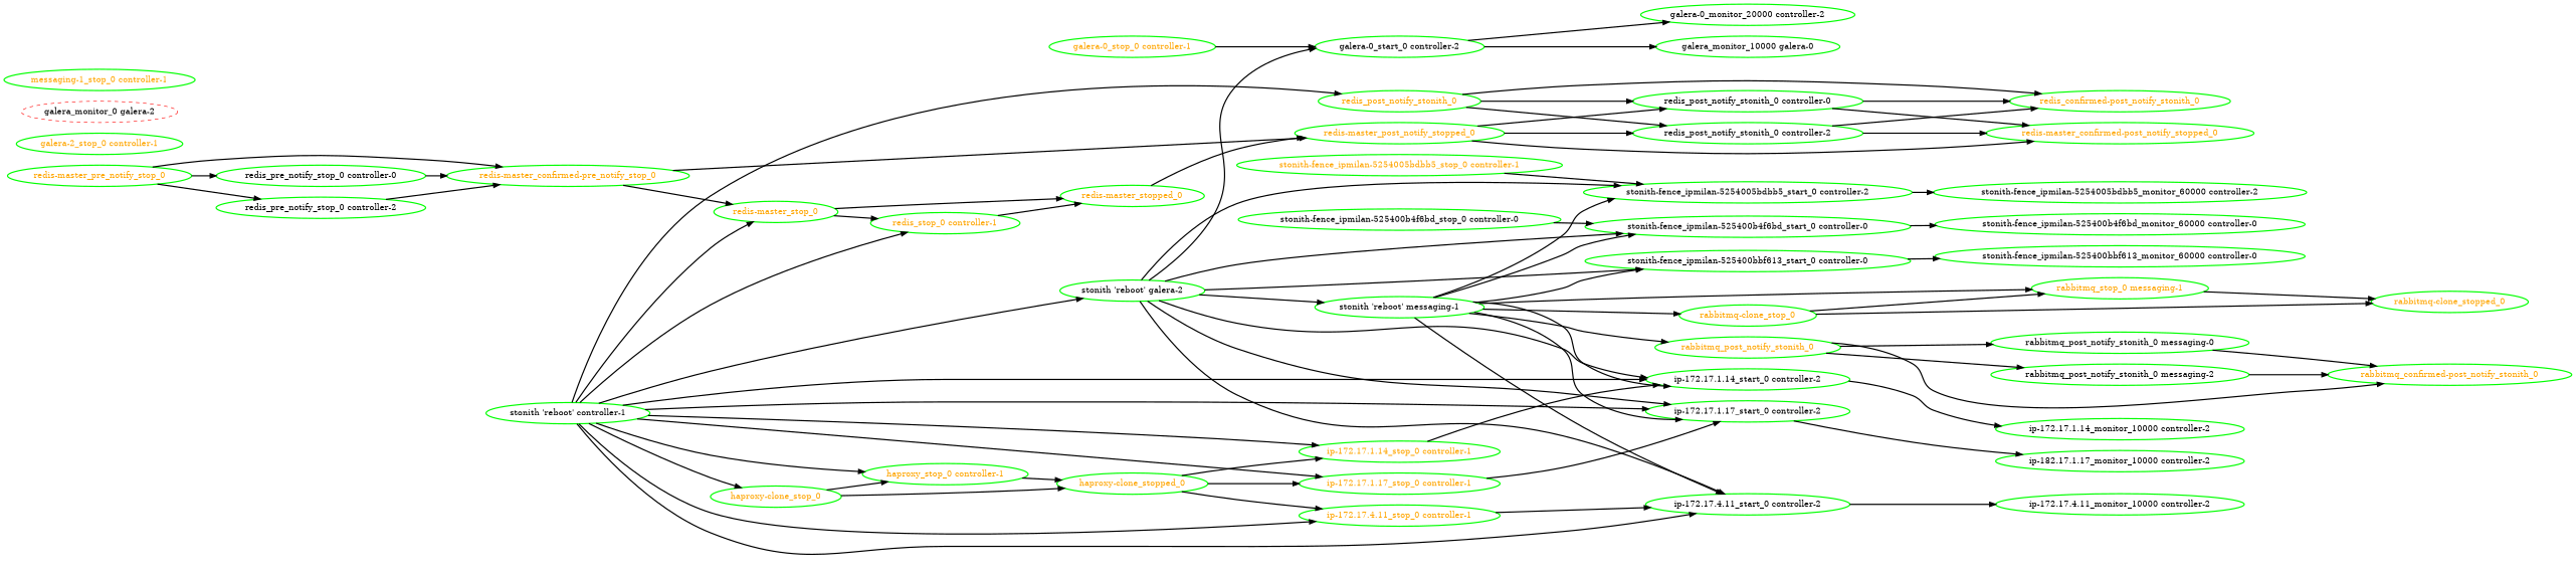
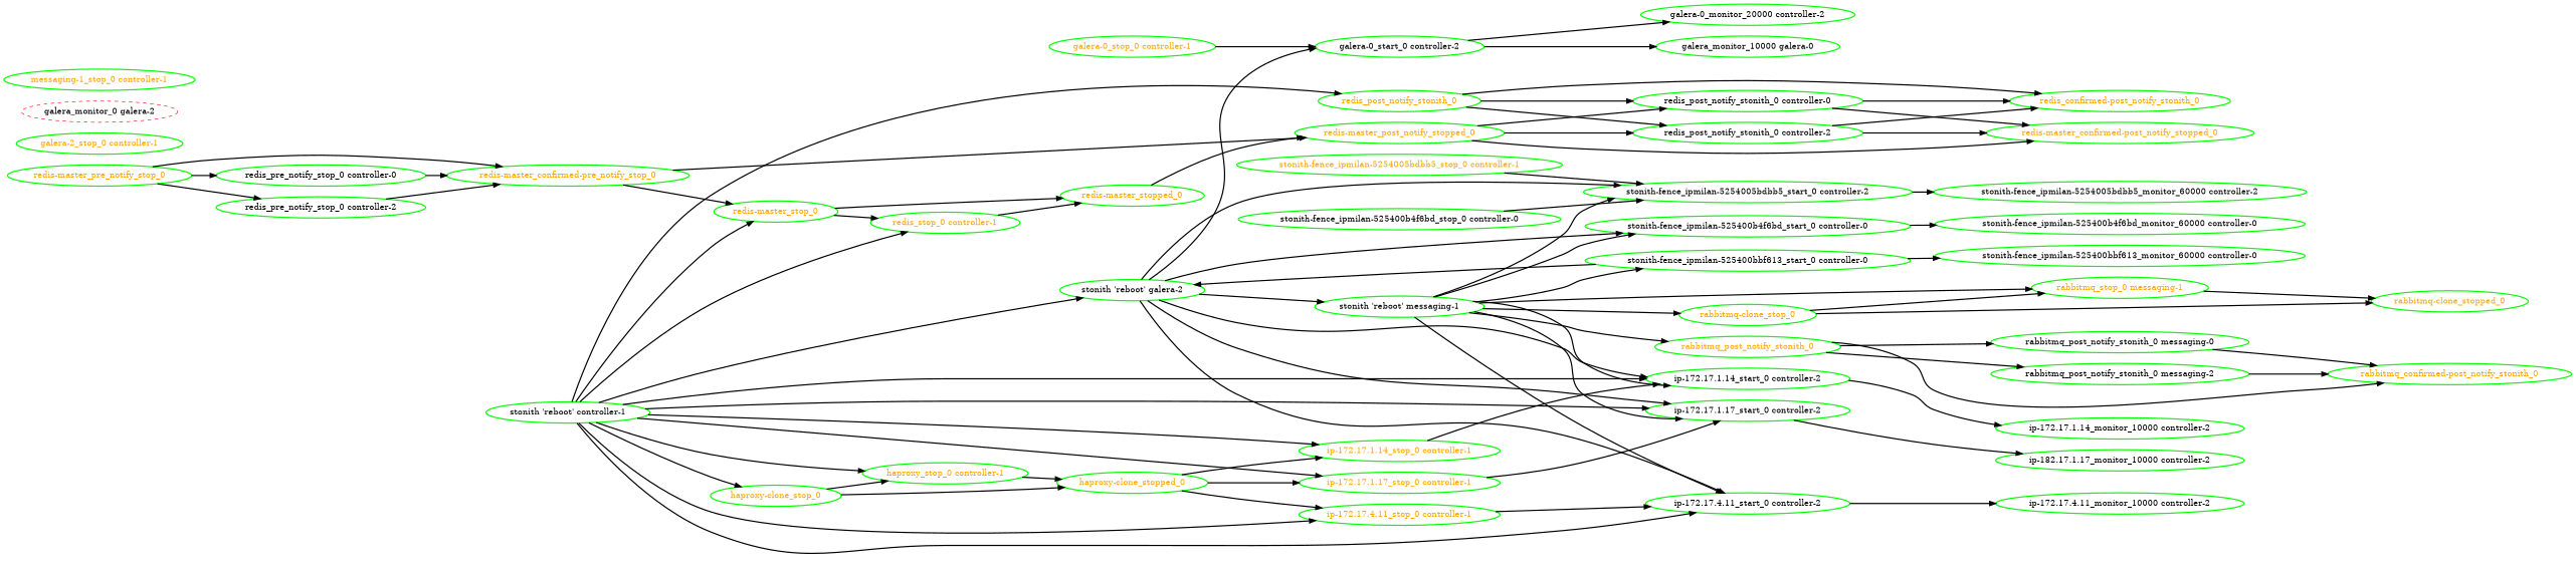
  digraph {
    rankdir=LR
    node [color=green fontcolor=black style=bold]
    edge [style=bold]
    "galera-0_start_0 controller-2"
    "galera-0_monitor_20000 controller-2"
    "galera_monitor_10000 galera-0"
    "galera-0_stop_0 controller-1" [fontcolor=orange]
    "galera-2_stop_0 controller-1" [fontcolor=orange]
    "galera_monitor_0 galera-2" [color=red style=dashed]
    "haproxy-clone_stop_0" [fontcolor=orange]
    "haproxy-clone_stopped_0" [fontcolor=orange]
    "haproxy_stop_0 controller-1" [fontcolor=orange]
    "ip-172.17.1.14_stop_0 controller-1" [fontcolor=orange]
    "ip-172.17.1.17_stop_0 controller-1" [fontcolor=orange]
    "ip-172.17.4.11_stop_0 controller-1" [fontcolor=orange]
    "ip-172.17.1.14_start_0 controller-2"
    "ip-172.17.1.17_start_0 controller-2"
    "ip-172.17.4.11_start_0 controller-2"
    "ip-172.17.1.14_monitor_10000 controller-2"
    n17 [label="ip-182.17.1.17_monitor_10000 controller-2"]
    "ip-172.17.4.11_monitor_10000 controller-2"
    "messaging-1_stop_0 controller-1" [fontcolor=orange]
    "rabbitmq-clone_stop_0" [fontcolor=orange]
    "rabbitmq-clone_stopped_0" [fontcolor=orange]
    "rabbitmq_stop_0 messaging-1" [fontcolor=orange]
    "rabbitmq_confirmed-post_notify_stonith_0" [fontcolor=orange]
    "rabbitmq_post_notify_stonith_0 messaging-0"
    "rabbitmq_post_notify_stonith_0 messaging-2"
    rabbitmq_post_notify_stonith_0 [fontcolor=orange]
    "redis-master_confirmed-post_notify_stopped_0" [fontcolor=orange]
    "redis-master_confirmed-pre_notify_stop_0" [fontcolor=orange]
    "redis-master_post_notify_stopped_0" [fontcolor=orange]
    "redis-master_stop_0" [fontcolor=orange]
    "redis_post_notify_stonith_0 controller-0"
    "redis_post_notify_stonith_0 controller-2"
    "redis-master_stopped_0" [fontcolor=orange]
    "redis_stop_0 controller-1" [fontcolor=orange]
    "redis_confirmed-post_notify_stonith_0" [fontcolor=orange]
    "redis-master_pre_notify_stop_0" [fontcolor=orange]
    "redis_pre_notify_stop_0 controller-0"
    "redis_pre_notify_stop_0 controller-2"
    redis_post_notify_stonith_0 [fontcolor=orange]
    "stonith 'reboot' controller-1"
    "stonith 'reboot' galera-2"
    "stonith 'reboot' messaging-1"
    "stonith-fence_ipmilan-5254005bdbb5_start_0 controller-2"
    "stonith-fence_ipmilan-525400b4f6bd_start_0 controller-0"
    "stonith-fence_ipmilan-525400bbf613_start_0 controller-0"
    "stonith-fence_ipmilan-5254005bdbb5_monitor_60000 controller-2"
    "stonith-fence_ipmilan-525400b4f6bd_monitor_60000 controller-0"
    "stonith-fence_ipmilan-525400bbf613_monitor_60000 controller-0"
    "stonith-fence_ipmilan-5254005bdbb5_stop_0 controller-1" [fontcolor=orange]
    "stonith-fence_ipmilan-525400b4f6bd_stop_0 controller-0"
    "galera-0_start_0 controller-2" -> "galera-0_monitor_20000 controller-2"
    "galera-0_start_0 controller-2" -> "galera_monitor_10000 galera-0"
    "galera-0_stop_0 controller-1" -> "galera-0_start_0 controller-2"
    "haproxy-clone_stop_0" -> "haproxy-clone_stopped_0"
    "haproxy-clone_stop_0" -> "haproxy_stop_0 controller-1"
    "haproxy-clone_stopped_0" -> "ip-172.17.1.14_stop_0 controller-1"
    "haproxy-clone_stopped_0" -> "ip-172.17.1.17_stop_0 controller-1"
    "haproxy-clone_stopped_0" -> "ip-172.17.4.11_stop_0 controller-1"
    "haproxy_stop_0 controller-1" -> "haproxy-clone_stopped_0"
    "ip-172.17.1.14_stop_0 controller-1" -> "ip-172.17.1.14_start_0 controller-2"
    "ip-172.17.1.17_stop_0 controller-1" -> "ip-172.17.1.17_start_0 controller-2"
    "ip-172.17.4.11_stop_0 controller-1" -> "ip-172.17.4.11_start_0 controller-2"
    "ip-172.17.1.14_start_0 controller-2" -> "ip-172.17.1.14_monitor_10000 controller-2"
    "ip-172.17.1.17_start_0 controller-2" -> n17
    "ip-172.17.4.11_start_0 controller-2" -> "ip-172.17.4.11_monitor_10000 controller-2"
    "rabbitmq-clone_stop_0" -> "rabbitmq-clone_stopped_0"
    "rabbitmq-clone_stop_0" -> "rabbitmq_stop_0 messaging-1"
    "rabbitmq_stop_0 messaging-1" -> "rabbitmq-clone_stopped_0"
    "rabbitmq_post_notify_stonith_0 messaging-0" -> "rabbitmq_confirmed-post_notify_stonith_0"
    "rabbitmq_post_notify_stonith_0 messaging-2" -> "rabbitmq_confirmed-post_notify_stonith_0"
    rabbitmq_post_notify_stonith_0 -> "rabbitmq_confirmed-post_notify_stonith_0"
    rabbitmq_post_notify_stonith_0 -> "rabbitmq_post_notify_stonith_0 messaging-0"
    rabbitmq_post_notify_stonith_0 -> "rabbitmq_post_notify_stonith_0 messaging-2"
    "redis-master_confirmed-pre_notify_stop_0" -> "redis-master_post_notify_stopped_0"
    "redis-master_confirmed-pre_notify_stop_0" -> "redis-master_stop_0"
    "redis-master_post_notify_stopped_0" -> "redis-master_confirmed-post_notify_stopped_0"
    "redis-master_post_notify_stopped_0" -> "redis_post_notify_stonith_0 controller-0"
    "redis-master_post_notify_stopped_0" -> "redis_post_notify_stonith_0 controller-2"
    "redis-master_stop_0" -> "redis-master_stopped_0"
    "redis-master_stop_0" -> "redis_stop_0 controller-1"
    "redis_post_notify_stonith_0 controller-0" -> "redis-master_confirmed-post_notify_stopped_0"
    "redis_post_notify_stonith_0 controller-0" -> "redis_confirmed-post_notify_stonith_0"
    "redis_post_notify_stonith_0 controller-2" -> "redis-master_confirmed-post_notify_stopped_0"
    "redis_post_notify_stonith_0 controller-2" -> "redis_confirmed-post_notify_stonith_0"
    "redis-master_stopped_0" -> "redis-master_post_notify_stopped_0"
    "redis_stop_0 controller-1" -> "redis-master_stopped_0"
    "redis-master_pre_notify_stop_0" -> "redis-master_confirmed-pre_notify_stop_0"
    "redis-master_pre_notify_stop_0" -> "redis_pre_notify_stop_0 controller-0"
    "redis-master_pre_notify_stop_0" -> "redis_pre_notify_stop_0 controller-2"
    "redis_pre_notify_stop_0 controller-0" -> "redis-master_confirmed-pre_notify_stop_0"
    "redis_pre_notify_stop_0 controller-2" -> "redis-master_confirmed-pre_notify_stop_0"
    redis_post_notify_stonith_0 -> "redis_post_notify_stonith_0 controller-0"
    redis_post_notify_stonith_0 -> "redis_post_notify_stonith_0 controller-2"
    redis_post_notify_stonith_0 -> "redis_confirmed-post_notify_stonith_0"
    "stonith 'reboot' controller-1" -> "haproxy-clone_stop_0"
    "stonith 'reboot' controller-1" -> "haproxy_stop_0 controller-1"
    "stonith 'reboot' controller-1" -> "ip-172.17.1.14_stop_0 controller-1"
    "stonith 'reboot' controller-1" -> "ip-172.17.1.17_stop_0 controller-1"
    "stonith 'reboot' controller-1" -> "ip-172.17.4.11_stop_0 controller-1"
    "stonith 'reboot' controller-1" -> "ip-172.17.1.14_start_0 controller-2"
    "stonith 'reboot' controller-1" -> "ip-172.17.1.17_start_0 controller-2"
    "stonith 'reboot' controller-1" -> "ip-172.17.4.11_start_0 controller-2"
    "stonith 'reboot' controller-1" -> "redis-master_stop_0"
    "stonith 'reboot' controller-1" -> "redis_stop_0 controller-1"
    "stonith 'reboot' controller-1" -> redis_post_notify_stonith_0
    "stonith 'reboot' controller-1" -> "stonith 'reboot' galera-2"
    "stonith 'reboot' galera-2" -> "galera-0_start_0 controller-2"
    "stonith 'reboot' galera-2" -> "ip-172.17.1.14_start_0 controller-2"
    "stonith 'reboot' galera-2" -> "ip-172.17.1.17_start_0 controller-2"
    "stonith 'reboot' galera-2" -> "ip-172.17.4.11_start_0 controller-2"
    "stonith 'reboot' galera-2" -> "stonith 'reboot' messaging-1"
    "stonith 'reboot' galera-2" -> "stonith-fence_ipmilan-5254005bdbb5_start_0 controller-2"
    "stonith 'reboot' galera-2" -> "stonith-fence_ipmilan-525400b4f6bd_start_0 controller-0"
-   "stonith 'reboot' galera-2" -> "stonith-fence_ipmilan-525400bbf613_start_0 controller-0"
+   "stonith-fence_ipmilan-525400bbf613_start_0 controller-0" -> "stonith 'reboot' galera-2"
    "stonith 'reboot' messaging-1" -> "ip-172.17.1.14_start_0 controller-2"
    "stonith 'reboot' messaging-1" -> "ip-172.17.1.17_start_0 controller-2"
    "stonith 'reboot' messaging-1" -> "ip-172.17.4.11_start_0 controller-2"
    "stonith 'reboot' messaging-1" -> "rabbitmq-clone_stop_0"
    "stonith 'reboot' messaging-1" -> "rabbitmq_stop_0 messaging-1"
    "stonith 'reboot' messaging-1" -> rabbitmq_post_notify_stonith_0
    "stonith 'reboot' messaging-1" -> "stonith-fence_ipmilan-5254005bdbb5_start_0 controller-2"
    "stonith 'reboot' messaging-1" -> "stonith-fence_ipmilan-525400b4f6bd_start_0 controller-0"
    "stonith 'reboot' messaging-1" -> "stonith-fence_ipmilan-525400bbf613_start_0 controller-0"
    "stonith-fence_ipmilan-5254005bdbb5_start_0 controller-2" -> "stonith-fence_ipmilan-5254005bdbb5_monitor_60000 controller-2"
    "stonith-fence_ipmilan-525400b4f6bd_start_0 controller-0" -> "stonith-fence_ipmilan-525400b4f6bd_monitor_60000 controller-0"
    "stonith-fence_ipmilan-525400bbf613_start_0 controller-0" -> "stonith-fence_ipmilan-525400bbf613_monitor_60000 controller-0"
    "stonith-fence_ipmilan-5254005bdbb5_stop_0 controller-1" -> "stonith-fence_ipmilan-5254005bdbb5_start_0 controller-2"
-   "stonith-fence_ipmilan-525400b4f6bd_stop_0 controller-0" -> "stonith-fence_ipmilan-525400b4f6bd_start_0 controller-0"
+   "stonith-fence_ipmilan-525400b4f6bd_stop_0 controller-0" -> "stonith-fence_ipmilan-5254005bdbb5_start_0 controller-2"
  }
